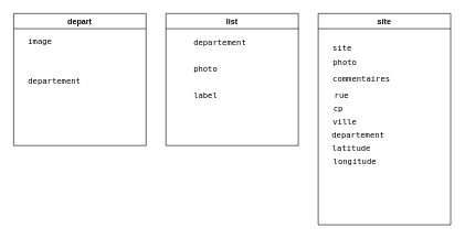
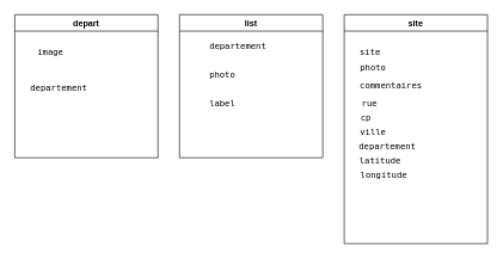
  <mxCell id="0" />
  <mxCell id="1" parent="0" />
  <mxCell id="2" value="depart" style="swimlane;whiteSpace=wrap;html=1;" vertex="1" parent="1"><mxGeometry x="20" y="20" width="200" height="200" as="geometry" /></mxCell>
  <mxCell id="3" value="list" style="swimlane;whiteSpace=wrap;html=1;" vertex="1" parent="1"><mxGeometry x="250" y="20" width="200" height="200" as="geometry" /></mxCell>
  <mxCell id="4" value="&lt;pre style=&quot;&quot;&gt;label&lt;/pre&gt;" style="text;html=1;align=left;verticalAlign=middle;resizable=0;points=[];autosize=1;strokeColor=none;fillColor=none;" vertex="1" parent="3"><mxGeometry x="40" y="100" width="60" height="50" as="geometry" /></mxCell>
  <mxCell id="5" value="&lt;pre style=&quot;&quot;&gt;departement&lt;/pre&gt;" style="text;html=1;align=left;verticalAlign=middle;resizable=0;points=[];autosize=1;strokeColor=none;fillColor=none;" vertex="1" parent="3"><mxGeometry x="40" y="20" width="100" height="50" as="geometry" /></mxCell>
  <mxCell id="6" value="&lt;pre style=&quot;&quot;&gt;photo&lt;/pre&gt;" style="text;html=1;align=left;verticalAlign=middle;resizable=0;points=[];autosize=1;strokeColor=none;fillColor=none;" vertex="1" parent="3"><mxGeometry x="40" y="60" width="60" height="50" as="geometry" /></mxCell>
  <mxCell id="7" value="site" style="swimlane;whiteSpace=wrap;html=1;" vertex="1" parent="1"><mxGeometry x="480" y="20" width="200" height="320" as="geometry" /></mxCell>
  <mxCell id="8" value="&lt;pre style=&quot;text-align: start;&quot;&gt;photo&lt;/pre&gt;" style="text;html=1;align=center;verticalAlign=middle;resizable=0;points=[];autosize=1;strokeColor=none;fillColor=none;" vertex="1" parent="7"><mxGeometry x="10" y="50" width="60" height="50" as="geometry" /></mxCell>
  <mxCell id="9" value="&lt;pre style=&quot;&quot;&gt;site&lt;/pre&gt;" style="text;html=1;align=left;verticalAlign=middle;resizable=0;points=[];autosize=1;strokeColor=none;fillColor=none;" vertex="1" parent="7"><mxGeometry x="20" y="28" width="50" height="50" as="geometry" /></mxCell>
  <mxCell id="10" value="&lt;pre style=&quot;text-align: start;&quot;&gt;commentaires&lt;/pre&gt;" style="text;html=1;align=center;verticalAlign=middle;resizable=0;points=[];autosize=1;strokeColor=none;fillColor=none;" vertex="1" parent="7"><mxGeometry x="10" y="75" width="110" height="50" as="geometry" /></mxCell>
  <mxCell id="11" value="&lt;pre style=&quot;text-align: start;&quot;&gt;rue&lt;/pre&gt;" style="text;html=1;align=center;verticalAlign=middle;resizable=0;points=[];autosize=1;strokeColor=none;fillColor=none;" vertex="1" parent="7"><mxGeometry x="10" y="100" width="50" height="50" as="geometry" /></mxCell>
  <mxCell id="12" value="&lt;pre style=&quot;text-align: start;&quot;&gt;cp&lt;/pre&gt;" style="text;html=1;align=center;verticalAlign=middle;resizable=0;points=[];autosize=1;strokeColor=none;fillColor=none;" vertex="1" parent="7"><mxGeometry x="10" y="120" width="40" height="50" as="geometry" /></mxCell>
  <mxCell id="13" value="&lt;pre style=&quot;text-align: start;&quot;&gt;ville&lt;/pre&gt;" style="text;html=1;align=center;verticalAlign=middle;resizable=0;points=[];autosize=1;strokeColor=none;fillColor=none;" vertex="1" parent="7"><mxGeometry x="10" y="140" width="60" height="50" as="geometry" /></mxCell>
  <mxCell id="14" value="&lt;pre style=&quot;text-align: start;&quot;&gt;departement&lt;/pre&gt;" style="text;html=1;align=center;verticalAlign=middle;resizable=0;points=[];autosize=1;strokeColor=none;fillColor=none;" vertex="1" parent="7"><mxGeometry x="10" y="160" width="100" height="50" as="geometry" /></mxCell>
  <mxCell id="15" value="&lt;pre style=&quot;text-align: start;&quot;&gt;latitude&lt;/pre&gt;" style="text;html=1;align=center;verticalAlign=middle;resizable=0;points=[];autosize=1;strokeColor=none;fillColor=none;" vertex="1" parent="7"><mxGeometry x="10" y="180" width="80" height="50" as="geometry" /></mxCell>
  <mxCell id="16" value="&lt;pre style=&quot;text-align: start;&quot;&gt;longitude&lt;/pre&gt;" style="text;html=1;align=center;verticalAlign=middle;resizable=0;points=[];autosize=1;strokeColor=none;fillColor=none;" vertex="1" parent="7"><mxGeometry x="10" y="200" width="90" height="50" as="geometry" /></mxCell>
- <mxCell id="17" value="&lt;pre style=&quot;&quot;&gt;image&lt;/pre&gt;" style="text;html=1;align=left;verticalAlign=middle;resizable=0;points=[];autosize=1;strokeColor=none;fillColor=none;" vertex="1" parent="1"><mxGeometry x="40" y="38" width="60" height="50" as="geometry" /></mxCell>
+ <mxCell id="17" value="&lt;pre style=&quot;&quot;&gt;image&lt;/pre&gt;" style="text;html=1;align=left;verticalAlign=middle;resizable=0;points=[];autosize=1;strokeColor=none;fillColor=none;" vertex="1" parent="1"><mxGeometry x="50" y="48" width="60" height="50" as="geometry" /></mxCell>
  <mxCell id="18" value="&lt;pre style=&quot;&quot;&gt;departement&lt;/pre&gt;" style="text;html=1;align=left;verticalAlign=middle;resizable=0;points=[];autosize=1;strokeColor=none;fillColor=none;" vertex="1" parent="1"><mxGeometry x="40" y="98" width="100" height="50" as="geometry" /></mxCell>
